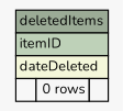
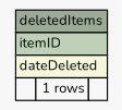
  digraph {
    bgcolor="#f7f7f7"
    fontname=Nunito
    fontsize=11
    nodesep=0.18
    rankdir=RL
    ranksep=0.46
-   n1 [fontname=Nunito fontsize=11 label=<     <TABLE BORDER="0" CELLBORDER="1" CELLSPACING="0" BGCOLOR="#ffffff">       <TR><TD COLSPAN="3" BGCOLOR="#9bab96" ALIGN="CENTER">deletedItems</TD></TR>       <TR><TD PORT="itemID" COLSPAN="3" BGCOLOR="#bed1b8" ALIGN="LEFT">itemID</TD></TR>       <TR><TD PORT="dateDeleted" COLSPAN="3" BGCOLOR="#f4f7da" ALIGN="LEFT">dateDeleted</TD></TR>       <TR><TD ALIGN="LEFT" BGCOLOR="#f7f7f7">  </TD><TD ALIGN="RIGHT" BGCOLOR="#f7f7f7">0 rows</TD><TD ALIGN="RIGHT" BGCOLOR="#f7f7f7">  </TD></TR>     </TABLE>> shape=plaintext]
+   n1 [fontname=Nunito fontsize=11 label=<     <TABLE BORDER="0" CELLBORDER="1" CELLSPACING="0" BGCOLOR="#ffffff">       <TR><TD COLSPAN="3" BGCOLOR="#9bab96" ALIGN="CENTER">deletedItems</TD></TR>       <TR><TD PORT="itemID" COLSPAN="3" BGCOLOR="#bed1b8" ALIGN="LEFT">itemID</TD></TR>       <TR><TD PORT="dateDeleted" COLSPAN="3" BGCOLOR="#f4f7da" ALIGN="LEFT">dateDeleted</TD></TR>       <TR><TD ALIGN="LEFT" BGCOLOR="#f7f7f7">  </TD><TD ALIGN="RIGHT" BGCOLOR="#f7f7f7">1 rows</TD><TD ALIGN="RIGHT" BGCOLOR="#f7f7f7">  </TD></TR>     </TABLE>> shape=plaintext]
  }
